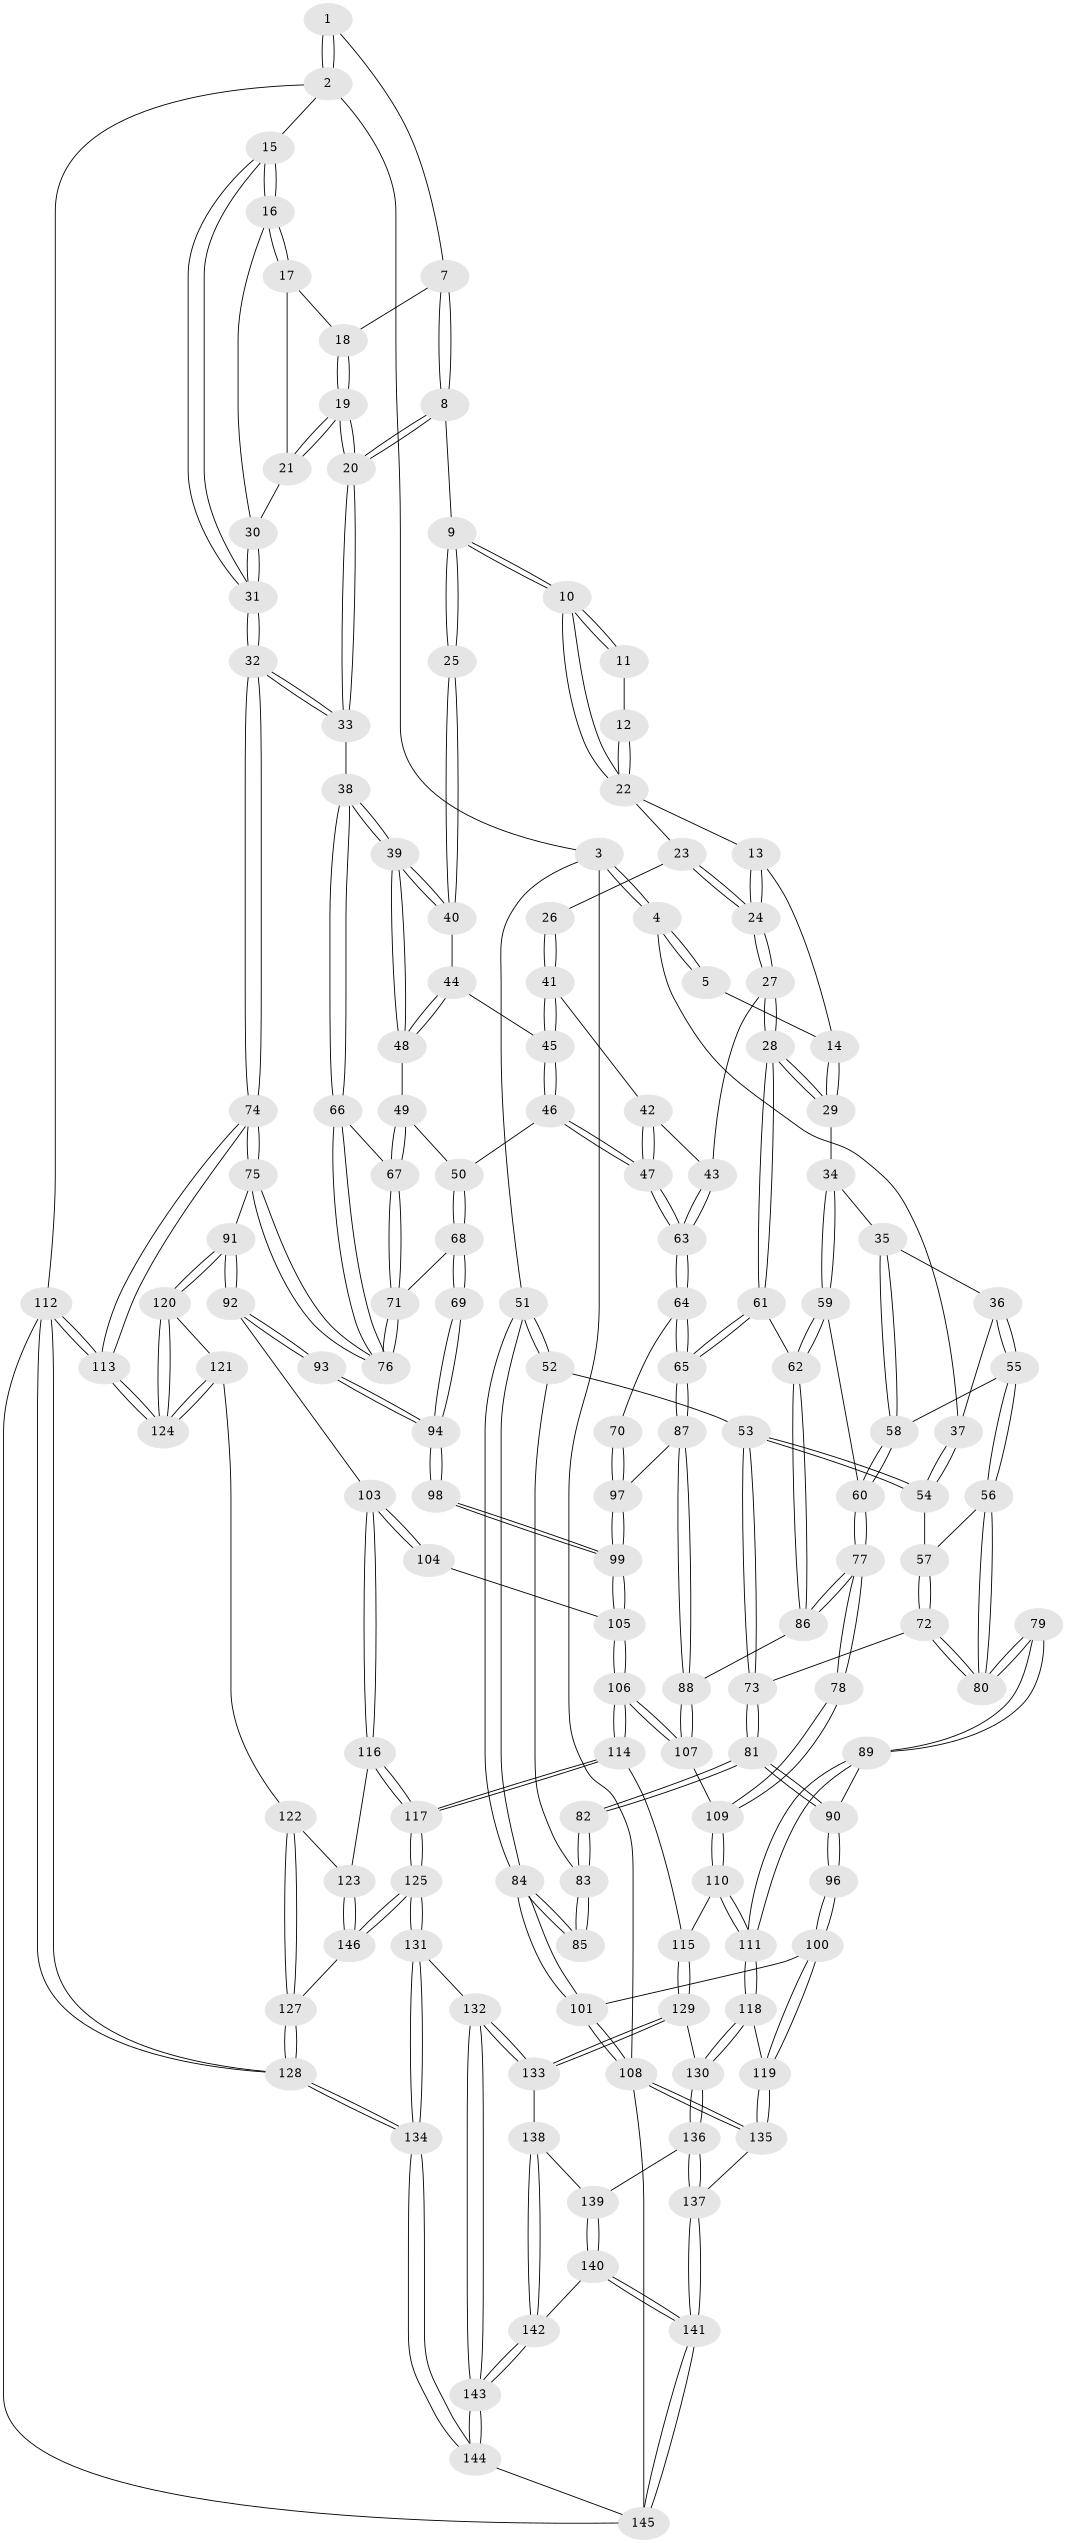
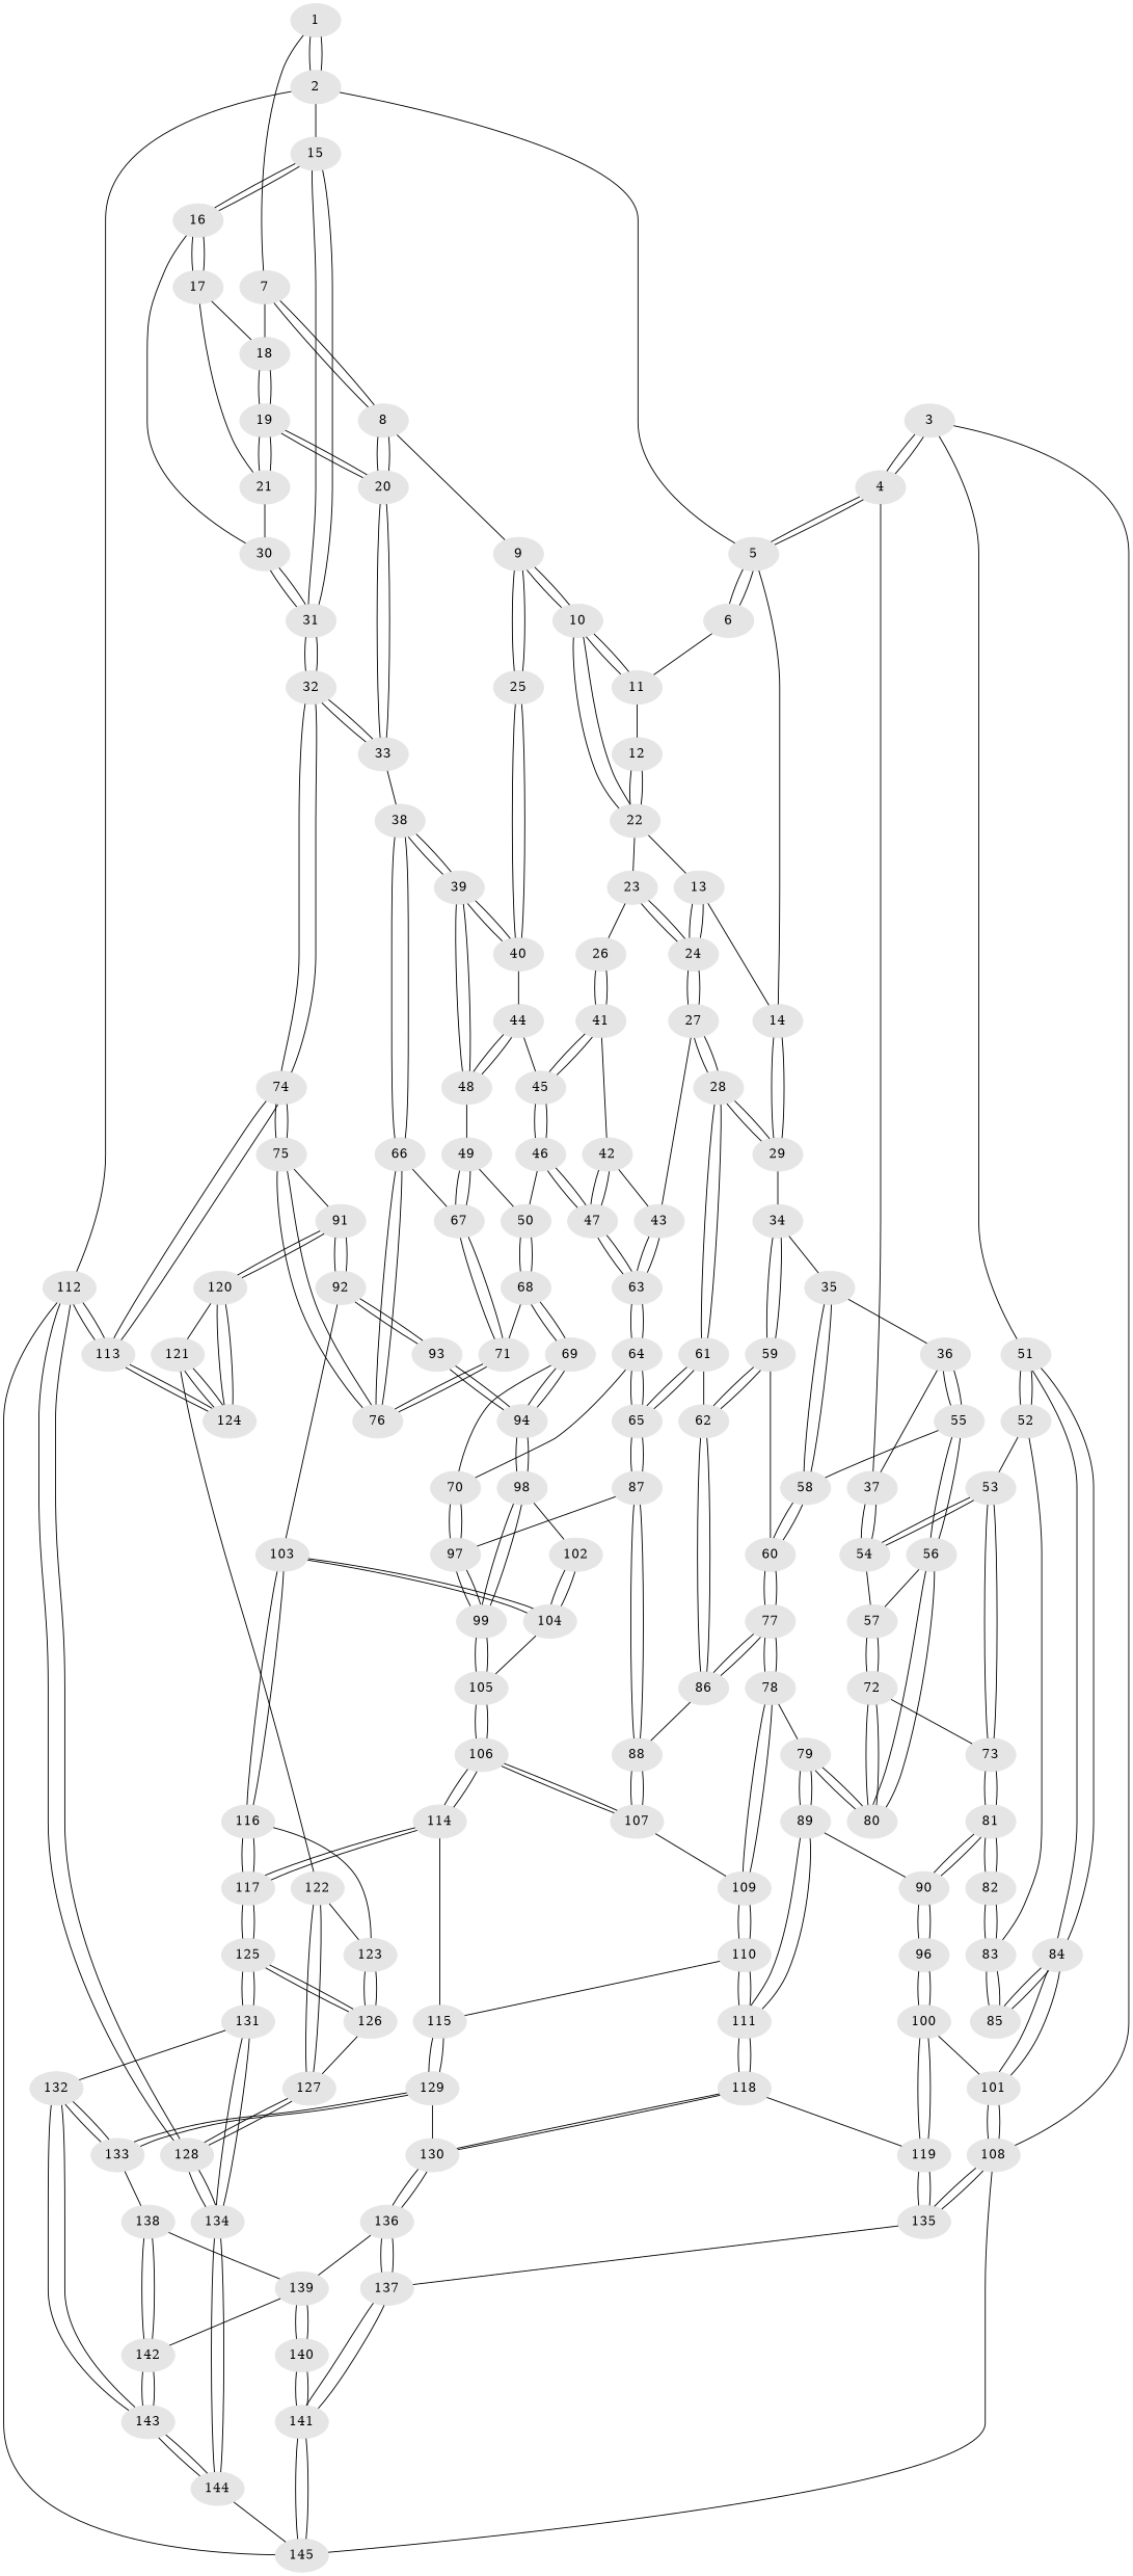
  graph {
    node [color=gray90 style=filled]
    1
    2
    7
    3
    15
    112
    8
    18
    4
    51
    108
    16
    31
    113
    145
    128
    5
    37
    52
    84
    135
+   6
    14
    54
    11
    29
    12
    9
    20
    19
    10
    25
    33
    22
    40
    13
    23
    24
    27
    34
    17
    30
    32
    21
    38
    26
    41
    28
    43
    44
    42
    45
    61
    63
    62
    65
    35
    59
    74
    75
    39
    66
    36
    58
    60
    55
    56
    57
    48
    67
    76
    49
    47
    46
    64
    50
    68
    71
    69
    53
    83
    85
    101
    73
    81
    72
    80
    77
    86
    78
    87
    88
    70
    97
    94
    98
    99
    82
    90
    91
    124
    92
    120
    79
    109
    89
    110
    111
    96
    107
    118
    100
    93
    103
    121
    104
    116
+   102
    119
    105
    106
    117
    123
    114
    115
    137
    129
    130
    134
    125
    133
-   126 [label=146]
+   126
    131
    136
    122
    127
    132
    144
    138
    139
    143
    142
    141
    140
    1 -- 2
    1 -- 2
    1 -- 7
-   2 -- 3
+   2 -- 5
    2 -- 15
    2 -- 112
    7 -- 8
    7 -- 8
    7 -- 18
    3 -- 4
    3 -- 4
    3 -- 51
    3 -- 108
    15 -- 16
    15 -- 16
    15 -- 31
    15 -- 31
    112 -- 113
    112 -- 113
    112 -- 145
    112 -- 128
    112 -- 128
    8 -- 9
    8 -- 20
    8 -- 20
    18 -- 19
    18 -- 19
    4 -- 5
    4 -- 5
    4 -- 37
    51 -- 52
    51 -- 52
    51 -- 84
    51 -- 84
    108 -- 145
    108 -- 135
    108 -- 135
    16 -- 17
    16 -- 17
    16 -- 30
    31 -- 32
    31 -- 32
    113 -- 124
    113 -- 124
    128 -- 134
    128 -- 134
+   5 -- 6
+   5 -- 6
    5 -- 14
    37 -- 54
    37 -- 54
    52 -- 53
    52 -- 83
    84 -- 85
    84 -- 85
    84 -- 101
    84 -- 101
    135 -- 137
+   6 -- 11
    14 -- 29
    14 -- 29
    54 -- 57
    11 -- 12
    29 -- 34
    12 -- 22
    12 -- 22
    9 -- 10
    9 -- 10
    9 -- 25
    9 -- 25
    20 -- 33
    20 -- 33
    19 -- 20
    19 -- 20
    19 -- 21
    19 -- 21
    10 -- 11
    10 -- 11
    10 -- 22
    10 -- 22
    25 -- 40
    25 -- 40
    33 -- 38
    22 -- 13
    22 -- 23
    40 -- 44
    13 -- 14
    13 -- 24
    13 -- 24
    23 -- 24
    23 -- 24
    23 -- 26
    24 -- 27
    24 -- 27
    27 -- 28
    27 -- 28
    27 -- 43
    34 -- 35
    34 -- 59
    34 -- 59
    17 -- 18
    17 -- 21
    30 -- 31
    30 -- 31
    32 -- 33
    32 -- 33
    32 -- 74
    32 -- 74
    21 -- 30
    38 -- 39
    38 -- 39
    38 -- 66
    38 -- 66
    26 -- 41
    26 -- 41
    41 -- 42
    41 -- 45
    41 -- 45
    28 -- 29
    28 -- 29
    28 -- 61
    28 -- 61
    43 -- 63
    43 -- 63
    44 -- 45
    44 -- 48
    44 -- 48
    42 -- 43
    42 -- 47
    42 -- 47
    45 -- 46
    45 -- 46
    61 -- 62
    61 -- 65
    61 -- 65
    63 -- 64
    63 -- 64
    62 -- 86
    62 -- 86
    65 -- 87
    65 -- 87
    35 -- 36
    35 -- 58
    35 -- 58
    59 -- 62
    59 -- 62
    59 -- 60
    74 -- 113
    74 -- 113
    74 -- 75
    74 -- 75
    75 -- 76
    75 -- 76
    75 -- 91
    39 -- 40
    39 -- 40
    39 -- 48
    39 -- 48
    66 -- 67
    66 -- 76
    66 -- 76
    36 -- 37
    36 -- 55
    36 -- 55
    58 -- 60
    58 -- 60
    60 -- 77
    60 -- 77
    55 -- 58
    55 -- 56
    55 -- 56
    56 -- 57
    56 -- 80
    56 -- 80
    57 -- 72
    57 -- 72
    48 -- 49
    67 -- 71
    67 -- 71
    49 -- 67
    49 -- 67
    49 -- 50
    47 -- 63
    47 -- 63
    46 -- 47
    46 -- 47
    46 -- 50
    64 -- 65
    64 -- 65
    64 -- 70
    50 -- 68
    50 -- 68
    68 -- 71
    68 -- 69
    68 -- 69
    71 -- 76
    71 -- 76
+   69 -- 70
    69 -- 94
    69 -- 94
    53 -- 54
    53 -- 54
    53 -- 73
    53 -- 73
    83 -- 85
    83 -- 85
    101 -- 108
    101 -- 108
    73 -- 81
    73 -- 81
    81 -- 82
    81 -- 82
    81 -- 90
    81 -- 90
    72 -- 73
    72 -- 80
    72 -- 80
    77 -- 86
    77 -- 86
    77 -- 78
    77 -- 78
    86 -- 88
+   78 -- 79
    78 -- 109
    78 -- 109
    87 -- 88
    87 -- 88
    87 -- 97
    88 -- 107
    88 -- 107
    70 -- 97
    70 -- 97
    97 -- 99
    97 -- 99
    94 -- 98
    94 -- 98
    98 -- 99
    98 -- 99
+   98 -- 102
    99 -- 105
    99 -- 105
    82 -- 83
    82 -- 83
    90 -- 96
    90 -- 96
    91 -- 92
    91 -- 92
    91 -- 120
    91 -- 120
    92 -- 93
    92 -- 93
    92 -- 103
    120 -- 124
    120 -- 124
    120 -- 121
    79 -- 80
    79 -- 80
    79 -- 89
    79 -- 89
    109 -- 110
    109 -- 110
    89 -- 90
    89 -- 111
    89 -- 111
    110 -- 111
    110 -- 111
    110 -- 115
    111 -- 118
    111 -- 118
    96 -- 100
    96 -- 100
    107 -- 109
    118 -- 119
    118 -- 130
    118 -- 130
    100 -- 101
    100 -- 119
    100 -- 119
    93 -- 94
    93 -- 94
    103 -- 104
    103 -- 104
    103 -- 116
    103 -- 116
    121 -- 124
    121 -- 124
    121 -- 122
    104 -- 105
    116 -- 117
    116 -- 117
    116 -- 123
+   102 -- 104
+   102 -- 104
    119 -- 135
    119 -- 135
    105 -- 106
    105 -- 106
    106 -- 107
    106 -- 107
    106 -- 114
    106 -- 114
    117 -- 125
    117 -- 125
    123 -- 126
    123 -- 126
    114 -- 117
    114 -- 117
    114 -- 115
    115 -- 129
    115 -- 129
    137 -- 141
    137 -- 141
    129 -- 130
    129 -- 133
    129 -- 133
    130 -- 136
    130 -- 136
    134 -- 144
    134 -- 144
    125 -- 126
    125 -- 126
    125 -- 131
    125 -- 131
    133 -- 138
    126 -- 127
    131 -- 134
    131 -- 134
    131 -- 132
    136 -- 137
    136 -- 137
    136 -- 139
    122 -- 123
    122 -- 127
    122 -- 127
    127 -- 128
    127 -- 128
    132 -- 133
    132 -- 133
    132 -- 143
    132 -- 143
    144 -- 145
    138 -- 139
    138 -- 142
    138 -- 142
    139 -- 140
    139 -- 140
    143 -- 144
    143 -- 144
    142 -- 143
    142 -- 143
    141 -- 145
    141 -- 145
-   140 -- 142
+   139 -- 142
    140 -- 141
    140 -- 141
  }
